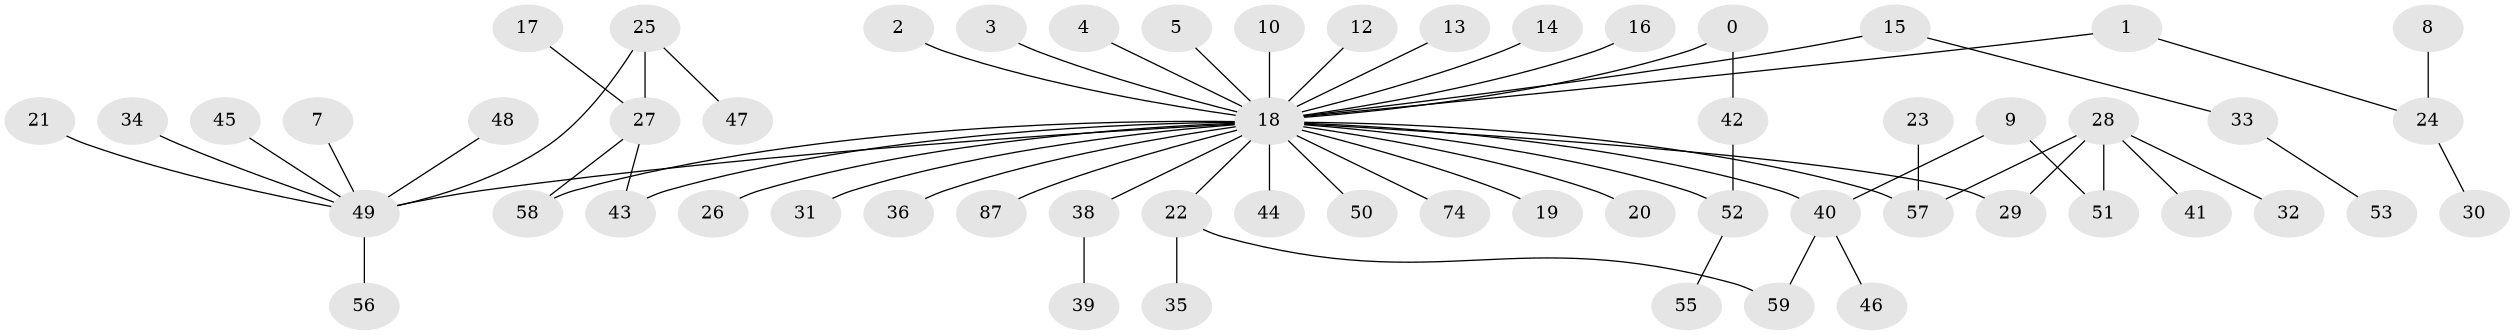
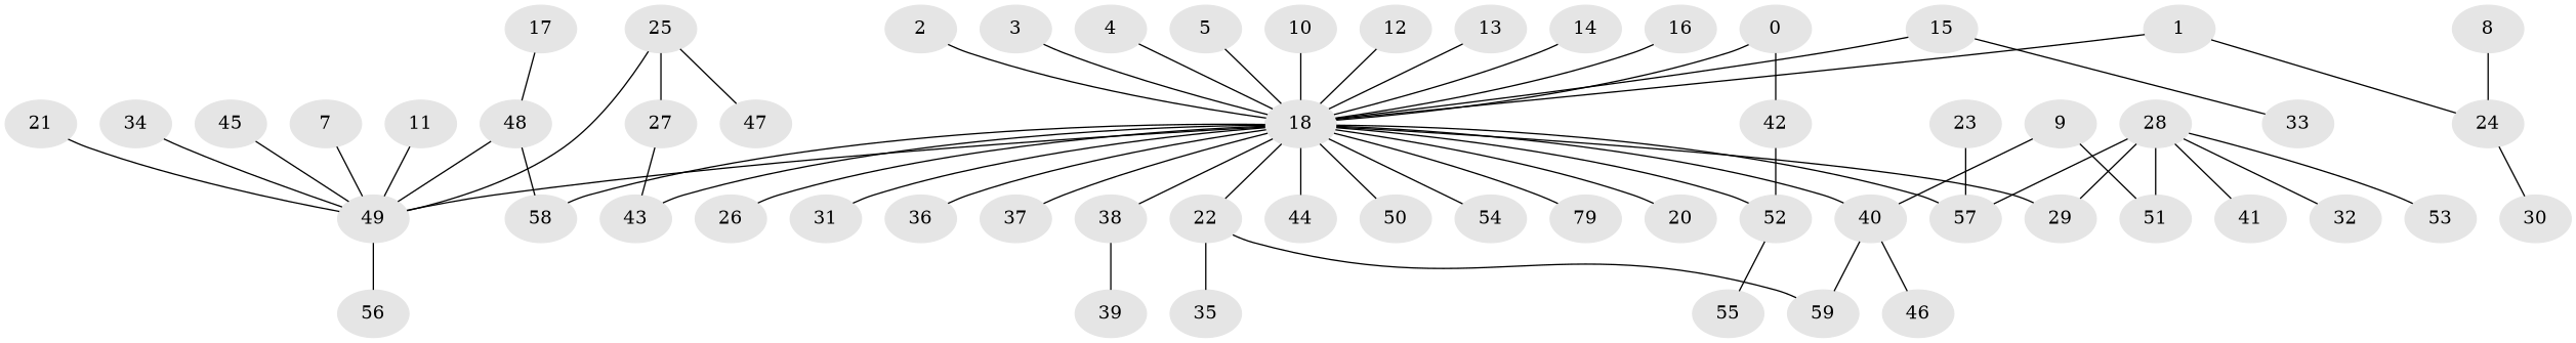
  graph {
    node [color=gray90 style=filled]
    edge [weight=1.0]
    1
    18
    24
    49
    40
-   19
+   19 [label=79]
    20
    22
    26
    29
    31
    36
-   37 [label=87]
+   37
    38
    43
    44
    50
    52
-   54 [label=74]
+   54
    57
    58
    30
    2
    3
    4
    5
    n27 [label=0]
    42
    7
    56
    8
    9
    51
    59
    46
    10
+   11
    12
    13
    14
    15
    33
    28
    32
    41
    53
    16
    17
    48
    35
    39
    55
    21
    23
    25
    27
    47
    34
    45
    1 -- 18
    1 -- 24
    18 -- 49
    18 -- 40
    18 -- 19
    18 -- 20
    18 -- 22
    18 -- 26
    18 -- 29
    18 -- 31
    18 -- 36
    18 -- 37
    18 -- 38 [weight=2.0]
    18 -- 43
    18 -- 44
    18 -- 50
    18 -- 52
    18 -- 54
    18 -- 57
    18 -- 58
    24 -- 30
    49 -- 56
    40 -- 59
    40 -- 46
    22 -- 59
    22 -- 35
    38 -- 39
    52 -- 55
    2 -- 18
    3 -- 18
    4 -- 18
    5 -- 18
    n27 -- 18
    n27 -- 42
    42 -- 52
    7 -- 49
    8 -- 24
    9 -- 40
    9 -- 51
    10 -- 18
+   11 -- 49
    12 -- 18
    13 -- 18
    14 -- 18
    15 -- 18
    15 -- 33
    28 -- 29
    28 -- 57
    28 -- 51 [weight=2.0]
    28 -- 32
    28 -- 41
-   33 -- 53
+   28 -- 53
    16 -- 18
-   17 -- 27
+   17 -- 48
    48 -- 49
-   27 -- 58
+   48 -- 58
    21 -- 49
    23 -- 57
    25 -- 49
    25 -- 27
    25 -- 47
    27 -- 43
    34 -- 49
    45 -- 49
  }
